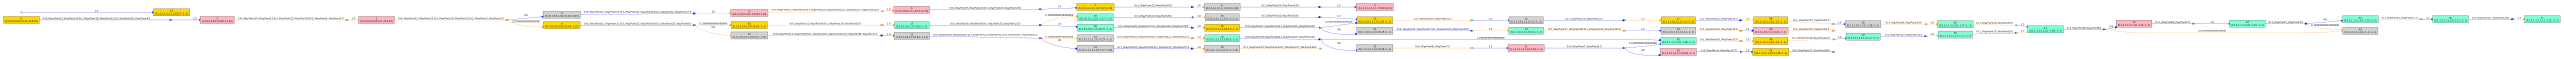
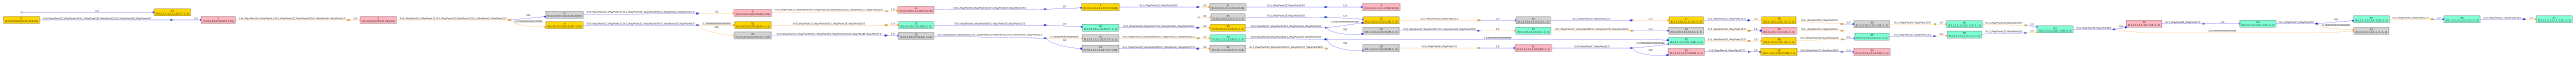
  digraph {
    fontname=Nunito
    rankdir=LR
    node [fillcolor=aquamarine fontname=Nunito shape=box style=filled]
    edge [arrowhead=box color=blue fontname=Nunito]
    n1 [fillcolor=gold label="0\n(0,0,0,0,0,0,0,0,0,21,24,6,15)"]
    n0_0 [height=0.1 shape=point width=0.1]
    n3 [fillcolor=lightpink label="1\n(0,1,0,0,0,0,0,0,0,20,2,7,15)"]
    n1_0 [fillcolor=lightpink height=0.1 shape=point width=0.1]
    n5 [fillcolor=lightpink label="2\n(0,1,0,0,0,0,0,0,0,21,25,9,15)"]
    n2_0 [fillcolor=lightpink height=0.1 shape=point width=0.1]
    n7 [fillcolor=lightgrey label="3\n(0,1,0,1,0,0,1,0,0,22,26,10,15)"]
    n8 [fillcolor=gold label="4\n(0,1,0,1,0,0,1,0,0,22,26,-1,15)"]
    n3_0 [height=0.1 shape=point width=0.1]
    n4_0 [fillcolor=lightpink height=0.1 shape=point width=0.1]
    n11 [fillcolor=lightpink label="5\n(0,1,0,1,0,0,1,0,0,19,25,11,15)"]
    n12 [fillcolor=lightgrey label="10\n(0,1,0,1,0,0,1,0,0,19,25,-1,16)"]
    n13 [fillcolor=gold label="81\n(0,1,0,1,0,0,1,0,0,19,25,-1,-1)"]
    n5_0 [fillcolor=lightgrey height=0.1 shape=point width=0.1]
    n15 [fillcolor=lightpink label="6\n(0,1,0,1,0,0,1,1,1,18,3,12,15)"]
    n10_0 [fillcolor=gold height=0.1 shape=point width=0.1]
    n11_0 [fillcolor=gold height=0.1 shape=point width=0.1]
    n18 [fillcolor=lightgrey label="12\n(0,1,0,1,0,0,1,1,0,18,3,-1,14)"]
    n19 [label="17\n(0,1,0,1,0,0,1,1,0,18,3,-1,-1)"]
    n6_0 [fillcolor=lightgrey height=0.1 shape=point width=0.1]
    n21 [fillcolor=gold label="7\n(0,1,0,1,1,1,1,1,1,17,27,12,15)"]
    n7_0 [fillcolor=gold height=0.1 shape=point width=0.1]
    n23 [fillcolor=lightgrey label="8\n(0,1,0,1,1,1,1,1,1,17,3,12,15)"]
    n8_0 [height=0.1 shape=point width=0.1]
    n25 [fillcolor=lightpink label="9\n(0,1,1,1,1,1,1,1,1,17,28,12,15)"]
    n12_0 [height=0.1 shape=point width=0.1]
    n27 [fillcolor=lightgrey label="13\n(0,1,0,1,1,1,1,1,0,17,27,-1,30)"]
    n28 [fillcolor=lightgrey label="14\n(0,1,0,1,1,1,1,1,0,17,27,-1,-1)"]
    n17_0 [fillcolor=lightgrey height=0.1 shape=point width=0.1]
    n30 [label="18\n(0,1,0,1,0,1,1,1,0,16,27,-1,-1)"]
-   n31 [label="19\n(0,1,0,1,0,1,1,1,0,-1,27,-1,-1)"]
    n13_0 [fillcolor=lightpink height=0.1 shape=point width=0.1]
    n14_0 [height=0.1 shape=point width=0.1]
    n34 [fillcolor=lightgrey label="15\n(0,1,0,1,1,1,1,1,0,17,3,-1,11)"]
    n35 [label="28\n(0,1,0,1,1,1,1,1,0,18,3,-1,-1)"]
    n15_0 [height=0.1 shape=point width=0.1]
    n28_0 [height=0.1 shape=point width=0.1]
    n38 [fillcolor=lightgrey label="29\n(0,1,1,1,1,1,1,1,0,16,28,-1,-1)"]
    n39 [label="30\n(0,1,1,1,1,1,1,1,0,-1,28,-1,-1)"]
    n18_0 [fillcolor=lightpink height=0.1 shape=point width=0.1]
    n19_0 [fillcolor=lightgrey height=0.1 shape=point width=0.1]
    n42 [fillcolor=gold label="20\n(0,1,0,1,0,1,1,1,0,14,3,-1,-1)"]
    n43 [fillcolor=lightgrey label="35\n(0,1,0,1,0,1,1,1,0,-1,3,-1,-1)"]
    n20_0 [fillcolor=lightpink height=0.1 shape=point width=0.1]
    n45 [fillcolor=lightgrey label="21\n(0,1,1,1,0,1,1,1,0,10,28,-1,-1)"]
    n46 [fillcolor=gold label="22\n(0,1,1,1,0,1,1,1,0,-1,28,-1,-1)"]
    n35_0 [height=0.1 shape=point width=0.1]
    n21_0 [height=0.1 shape=point width=0.1]
    n22_0 [height=0.1 shape=point width=0.1]
    n50 [label="23\n(0,1,1,1,0,1,1,1,0,11,3,-1,-1)"]
    n51 [fillcolor=lightgrey label="36\n(0,1,1,1,0,1,1,1,0,-1,3,-1,-1)"]
    n23_0 [fillcolor=lightgrey height=0.1 shape=point width=0.1]
    n53 [fillcolor=lightgrey label="24\n(0,1,1,1,0,1,1,1,1,12,2,-1,-1)"]
    n36_0 [height=0.1 shape=point width=0.1]
    n55 [fillcolor=gold label="37\n(0,1,1,1,0,1,1,1,0,-1,2,-1,-1)"]
    n24_0 [fillcolor=gold height=0.1 shape=point width=0.1]
    n57 [fillcolor=lightpink label="25\n(0,1,1,1,0,1,1,1,1,12,1,-1,-1)"]
    n25_0 [fillcolor=lightpink height=0.1 shape=point width=0.1]
    n26_0 [fillcolor=lightgrey height=0.1 shape=point width=0.1]
    n60 [fillcolor=gold label="27\n(0,1,1,1,1,1,1,1,1,12,17,-1,-1)"]
    n29_0 [height=0.1 shape=point width=0.1]
    n30_0 [fillcolor=lightgrey height=0.1 shape=point width=0.1]
    n63 [fillcolor=lightpink label="31\n(0,1,1,1,1,1,1,1,0,14,28,-1,-1)"]
    n64 [fillcolor=gold label="48\n(0,1,1,1,1,1,1,1,0,-1,3,-1,-1)"]
    n31_0 [fillcolor=lightpink height=0.1 shape=point width=0.1]
    n66 [fillcolor=lightpink label="32\n(0,1,1,1,1,1,1,1,0,10,28,-1,-1)"]
    n48_0 [fillcolor=lightgrey height=0.1 shape=point width=0.1]
    n68 [label="49\n(0,1,1,1,1,1,1,1,0,-1,2,-1,-1)"]
    n32_0 [fillcolor=lightgrey height=0.1 shape=point width=0.1]
    n70 [fillcolor=gold label="33\n(0,1,1,1,1,1,1,1,0,11,28,-1,-1)"]
    n33_0 [fillcolor=gold height=0.1 shape=point width=0.1]
+   n72 [fillcolor=lightpink label="34\n(0,1,1,1,1,1,1,1,1,12,28,-1,-1)"]
    n37_0 [height=0.1 shape=point width=0.1]
    n74 [fillcolor=gold label="38\n(0,1,1,1,0,1,1,1,0,-1,1,-1,-1)"]
    n38_0 [fillcolor=lightgrey height=0.1 shape=point width=0.1]
    n76 [fillcolor=lightgrey label="39\n(0,1,1,1,0,1,1,1,0,-1,18,-1,-1)"]
    n39_0 [fillcolor=gold height=0.1 shape=point width=0.1]
    n78 [label="40\n(0,1,1,1,1,1,1,1,0,-1,17,-1,-1)"]
    n40_0 [height=0.1 shape=point width=0.1]
    n80 [label="41\n(0,1,1,1,1,1,1,1,0,-1,18,-1,-1)"]
    n41_0 [fillcolor=lightpink height=0.1 shape=point width=0.1]
    n82 [fillcolor=lightpink label="42\n(0,1,1,1,1,1,1,1,0,-1,16,-1,-1)"]
    n83 [fillcolor=lightgrey label="43\n(0,1,1,1,1,1,1,1,0,-1,-1,-1,-1)"]
    n42_0 [fillcolor=lightgrey height=0.1 shape=point width=0.1]
    n85 [label="44\n(0,1,1,1,1,1,1,1,0,-1,14,-1,-1)"]
    n44_0 [fillcolor=lightgrey height=0.1 shape=point width=0.1]
    n87 [label="45\n(0,1,1,1,1,1,1,1,0,-1,10,-1,-1)"]
    n45_0 [fillcolor=lightgrey height=0.1 shape=point width=0.1]
    n89 [label="46\n(0,1,1,1,1,1,1,1,0,-1,11,-1,-1)"]
    n46_0 [fillcolor=gold height=0.1 shape=point width=0.1]
    n91 [label="47\n(0,1,1,1,1,1,1,1,1,-1,12,-1,-1)"]
    n49_0 [fillcolor=lightpink height=0.1 shape=point width=0.1]
    n93 [label="50\n(0,1,1,1,1,1,1,1,0,-1,1,-1,-1)"]
    n50_0 [height=0.1 shape=point width=0.1]
    n1 -> n0_0 [arrowhead=dot label="0:r0_WayPoint13_WayPoint14.0r1_WayPoint18_WayPoint22.0r2_WayPoint30_WayPoint4.0"]
    n0_0 -> n3 [arrowhead=tee label=1.0]
    n3 -> n1_0 [color=darkorange label="0:r0_WayPoint14_WayPoint13.0r1_WayPoint22_WayPoint19.0r2_WayPoint4_WayPoint3.0"]
    n1_0 -> n5 [arrowhead=tee color=darkorange label=1.0]
    n5 -> n2_0 [color=darkorange label="0:r0_WayPoint13_WayPoint12.0r1_WayPoint19_WayPoint21.0r2_WayPoint3_WayPoint2.0"]
    n2_0 -> n7 [arrowhead=dot label=0.8]
    n2_0 -> n8 [color=darkorange label=0.19999999999999996]
    n7 -> n3_0 [label="0:r0_WayPoint12_WayPoint11.0r1_WayPoint21_WayPoint19.0r2_WayPoint2_WayPoint27.0"]
    n8 -> n4_0 [arrowhead=dot label="0:r0_WayPoint12_WayPoint11.0r1_WayPoint21_WayPoint19.0r3_WayPoint25_WayPoint8.0"]
    n3_0 -> n11 [arrowhead=dot color=darkorange label=1.0]
    n4_0 -> n12 [arrowhead=tee color=darkorange label=0.8]
    n4_0 -> n13 [color=darkorange label=0.19999999999999996]
    n11 -> n5_0 [arrowhead=tee color=darkorange label="0:r0_WayPoint11_WayPoint9.0r1_WayPoint19_WayPoint20.0r2_WayPoint27_WayPoint28.0"]
    n12 -> n10_0 [label="0:r0_WayPoint11_WayPoint9.0r1_WayPoint19_WayPoint20.0r3_WayPoint8_WayPoint7.0"]
    n13 -> n11_0 [color=darkorange label="0:r0_WayPoint11_WayPoint9.0r1_WayPoint19_WayPoint20.0"]
    n5_0 -> n15 [color=darkorange label=1.0]
    n15 -> n6_0 [arrowhead=dot label="0:r0_WayPoint9_WayPoint10.0r1_WayPoint20_WayPoint23.0"]
    n10_0 -> n18 [arrowhead=tee label=1.0]
    n11_0 -> n19 [color=darkorange label=1.0]
    n18 -> n12_0 [arrowhead=dot label="0:r0_WayPoint9_WayPoint10.0r1_WayPoint20_WayPoint23.0r3_WayPoint7_WayPoint2.0"]
    n19 -> n17_0 [label="0:r0_WayPoint9_WayPoint8.0r1_WayPoint20_WayPoint23.0"]
    n6_0 -> n21 [arrowhead=dot label=1.0]
    n21 -> n7_0 [label="0:r1_WayPoint23_WayPoint20.0"]
    n7_0 -> n23 [color=darkorange label=1.0]
    n23 -> n8_0 [label="0:r1_WayPoint20_WayPoint24.0"]
    n8_0 -> n25 [arrowhead=dot label=1.0]
    n12_0 -> n27 [label=0.8]
    n12_0 -> n28 [arrowhead=tee color=darkorange label=0.19999999999999996]
    n27 -> n13_0 [label="0:r1_WayPoint23_WayPoint20.0r3_WayPoint2_WayPoint27.0"]
    n28 -> n14_0 [color=darkorange label="0:r0_WayPoint10_WayPoint9.0r1_WayPoint23_WayPoint20.0"]
    n17_0 -> n30 [arrowhead=dot label=0.8]
-   n17_0 -> n31 [color=darkorange label=0.19999999999999996]
    n30 -> n18_0 [label="0:r0_WayPoint8_WayPoint7.0r1_WayPoint23_WayPoint20.0"]
-   n31 -> n19_0 [arrowhead=tee label="0:r1_WayPoint23_WayPoint20.0"]
    n13_0 -> n34 [color=darkorange label=1.0]
    n14_0 -> n35 [color=darkorange label=1.0]
    n34 -> n15_0 [arrowhead=tee color=darkorange label="0:r1_WayPoint20_WayPoint24.0r3_WayPoint27_WayPoint28.0"]
    n35 -> n28_0 [label="0:r0_WayPoint9_WayPoint8.0r1_WayPoint20_WayPoint24.0"]
    n28_0 -> n38 [arrowhead=tee label=0.8]
    n28_0 -> n39 [label=0.19999999999999996]
    n38 -> n29_0 [arrowhead=dot color=darkorange label="0:r0_WayPoint8_WayPoint7.0"]
    n39 -> n30_0 [color=darkorange label="0:r1_WayPoint24_WayPoint20.0"]
    n18_0 -> n42 [color=darkorange label=1.0]
    n19_0 -> n43 [arrowhead=tee color=darkorange label=1.0]
    n42 -> n20_0 [arrowhead=tee label="0:r0_WayPoint7_WayPoint2.0r1_WayPoint20_WayPoint24.0"]
    n43 -> n35_0 [label="0:r1_WayPoint20_WayPoint24.0"]
    n20_0 -> n45 [label=0.8]
    n20_0 -> n46 [label=0.19999999999999996]
    n45 -> n21_0 [arrowhead=dot label="0:r0_WayPoint2_WayPoint27.0r1_WayPoint24_WayPoint20.0"]
    n46 -> n22_0 [color=darkorange label="0:r1_WayPoint24_WayPoint20.0"]
    n35_0 -> n46 [arrowhead=tee label=1.0]
    n21_0 -> n50 [arrowhead=dot color=darkorange label=1.0]
    n22_0 -> n51 [arrowhead=tee label=1.0]
    n50 -> n23_0 [arrowhead=dot color=darkorange label="0:r0_WayPoint27_WayPoint28.0r1_WayPoint20_WayPoint22.0"]
    n51 -> n36_0 [label="0:r1_WayPoint20_WayPoint22.0"]
    n23_0 -> n53 [arrowhead=dot label=1.0]
    n53 -> n24_0 [color=darkorange label="0:r1_WayPoint22_WayPoint15.0"]
    n36_0 -> n55 [color=darkorange label=1.0]
    n55 -> n37_0 [label="0:r1_WayPoint22_WayPoint15.0"]
    n24_0 -> n57 [label=1.0]
    n57 -> n25_0 [arrowhead=dot color=darkorange label="0:r1_WayPoint15_WayPoint9.0"]
    n26_0 -> n60 [arrowhead=dot label=1.0]
    n29_0 -> n63 [arrowhead=dot label=1.0]
    n30_0 -> n64 [arrowhead=dot color=darkorange label=1.0]
    n63 -> n31_0 [arrowhead=dot label="0:r0_WayPoint7_WayPoint2.0"]
    n64 -> n48_0 [arrowhead=tee color=darkorange label="0:r1_WayPoint20_WayPoint22.0"]
    n31_0 -> n39 [arrowhead=tee label=0.19999999999999996]
    n31_0 -> n66 [label=0.8]
    n66 -> n32_0 [arrowhead=tee label="0:r0_WayPoint2_WayPoint27.0"]
    n48_0 -> n68 [arrowhead=tee label=1.0]
    n68 -> n49_0 [arrowhead=dot label="0:r1_WayPoint22_WayPoint15.0"]
    n32_0 -> n70 [arrowhead=dot label=1.0]
    n70 -> n33_0 [arrowhead=tee label="0:r0_WayPoint27_WayPoint28.0"]
+   n33_0 -> n72 [arrowhead=tee label=1.0]
    n37_0 -> n74 [arrowhead=tee color=darkorange label=1.0]
    n74 -> n38_0 [color=darkorange label="0:r1_WayPoint15_WayPoint9.0"]
    n38_0 -> n76 [arrowhead=dot label=1.0]
    n76 -> n39_0 [arrowhead=tee color=darkorange label="0:r1_WayPoint9_WayPoint10.0"]
    n39_0 -> n78 [arrowhead=dot color=darkorange label=1.0]
    n78 -> n40_0 [arrowhead=tee color=darkorange label="0:r1_WayPoint10_WayPoint9.0"]
    n40_0 -> n80 [arrowhead=tee label=1.0]
    n80 -> n41_0 [arrowhead=dot label="0:r1_WayPoint9_WayPoint8.0"]
    n41_0 -> n82 [label=0.8]
    n41_0 -> n83 [arrowhead=tee color=darkorange label=0.19999999999999996]
    n82 -> n42_0 [arrowhead=tee label="0:r1_WayPoint8_WayPoint7.0"]
    n42_0 -> n85 [arrowhead=tee label=1.0]
    n85 -> n44_0 [label="0:r1_WayPoint7_WayPoint2.0"]
    n44_0 -> n83 [arrowhead=dot color=darkorange label=0.19999999999999996]
    n44_0 -> n87 [arrowhead=dot label=0.8]
    n87 -> n45_0 [color=darkorange label="0:r1_WayPoint2_WayPoint27.0"]
    n45_0 -> n89 [arrowhead=dot label=1.0]
    n89 -> n46_0 [label="0:r1_WayPoint27_WayPoint28.0"]
    n46_0 -> n91 [arrowhead=dot color=darkorange label=1.0]
    n49_0 -> n93 [arrowhead=dot color=darkorange label=1.0]
    n93 -> n50_0 [arrowhead=tee label="0:r1_WayPoint15_WayPoint9.0"]
    n50_0 -> n80 [arrowhead=tee color=darkorange label=1.0]
  }
